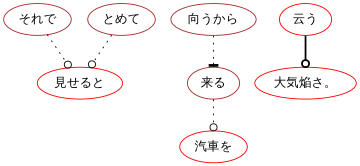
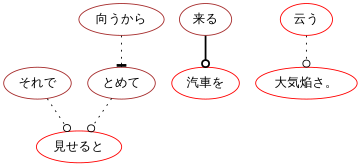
  digraph {
    fontname=Merriweather
    node [color=brown fontname=Merriweather]
    edge [arrowhead=odot fontname=Merriweather style=dotted]
    n1 [label="それで"]
    n2 [color=red label="見せると"]
    n3 [label="向うから"]
    n4 [label="来る"]
    n5 [color=red label="汽車を"]
    n6 [label="とめて"]
    n7 [color=red label="云う"]
    n8 [color=red label="大気焔さ。"]
    n1 -> n2
-   n3 -> n4 [arrowhead=tee]
-   n4 -> n5
+   n3 -> n6 [arrowhead=tee]
+   n4 -> n5 [style=bold]
    n6 -> n2
-   n7 -> n8 [style=bold]
+   n7 -> n8
  }
